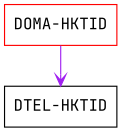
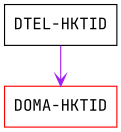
  digraph {
    fontname="JetBrains Mono"
    node [shape=box fontname="JetBrains Mono"]
    "DTEL-HKTID" [color=black]
    "DOMA-HKTID" [color=red]
-   "DOMA-HKTID" -> "DTEL-HKTID" [color=purple arrowhead=vee fontname="JetBrains Mono"]
+   "DTEL-HKTID" -> "DOMA-HKTID" [color=purple arrowhead=vee fontname="JetBrains Mono"]
  }
